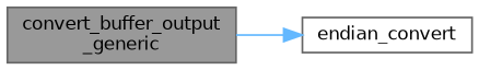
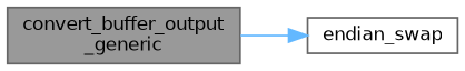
  digraph {
    rankdir=LR
    node [fontname=Helvetica fontsize=10 shape=box style=filled]
    n1 [color=gray40 fillcolor=grey60 fontcolor=black height=0.2 label="convert_buffer_output\l_generic" width=0.4]
-   n2 [color=grey40 fillcolor=white height=0.2 label=endian_convert width=0.4]
+   n2 [color=grey40 fillcolor=white height=0.2 label=endian_swap width=0.4]
    n1 -> n2 [color=steelblue1 fontname=Helvetica fontsize=10 labelfontname=Helvetica labelfontsize=10 style=solid]
  }
